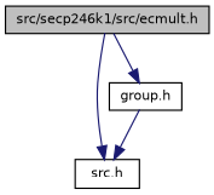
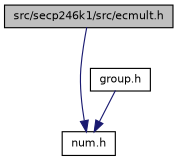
  digraph {
    node [color=black fillcolor=white fontname=Helvetica fontsize=10 shape=record style=filled]
    edge [color=midnightblue fontname=Helvetica fontsize=10 labelfontname=Helvetica labelfontsize=10 style=solid]
    n1 [fillcolor=grey75 fontcolor=black height=0.2 label="src/secp246k1/src/ecmult.h" width=0.4]
-   n2 [height=0.2 label="src.h" width=0.4]
+   n2 [height=0.2 label="num.h" width=0.4]
    n3 [height=0.2 label="group.h" width=0.4]
    n1 -> n2
-   n1 -> n3
    n3 -> n2
  }
